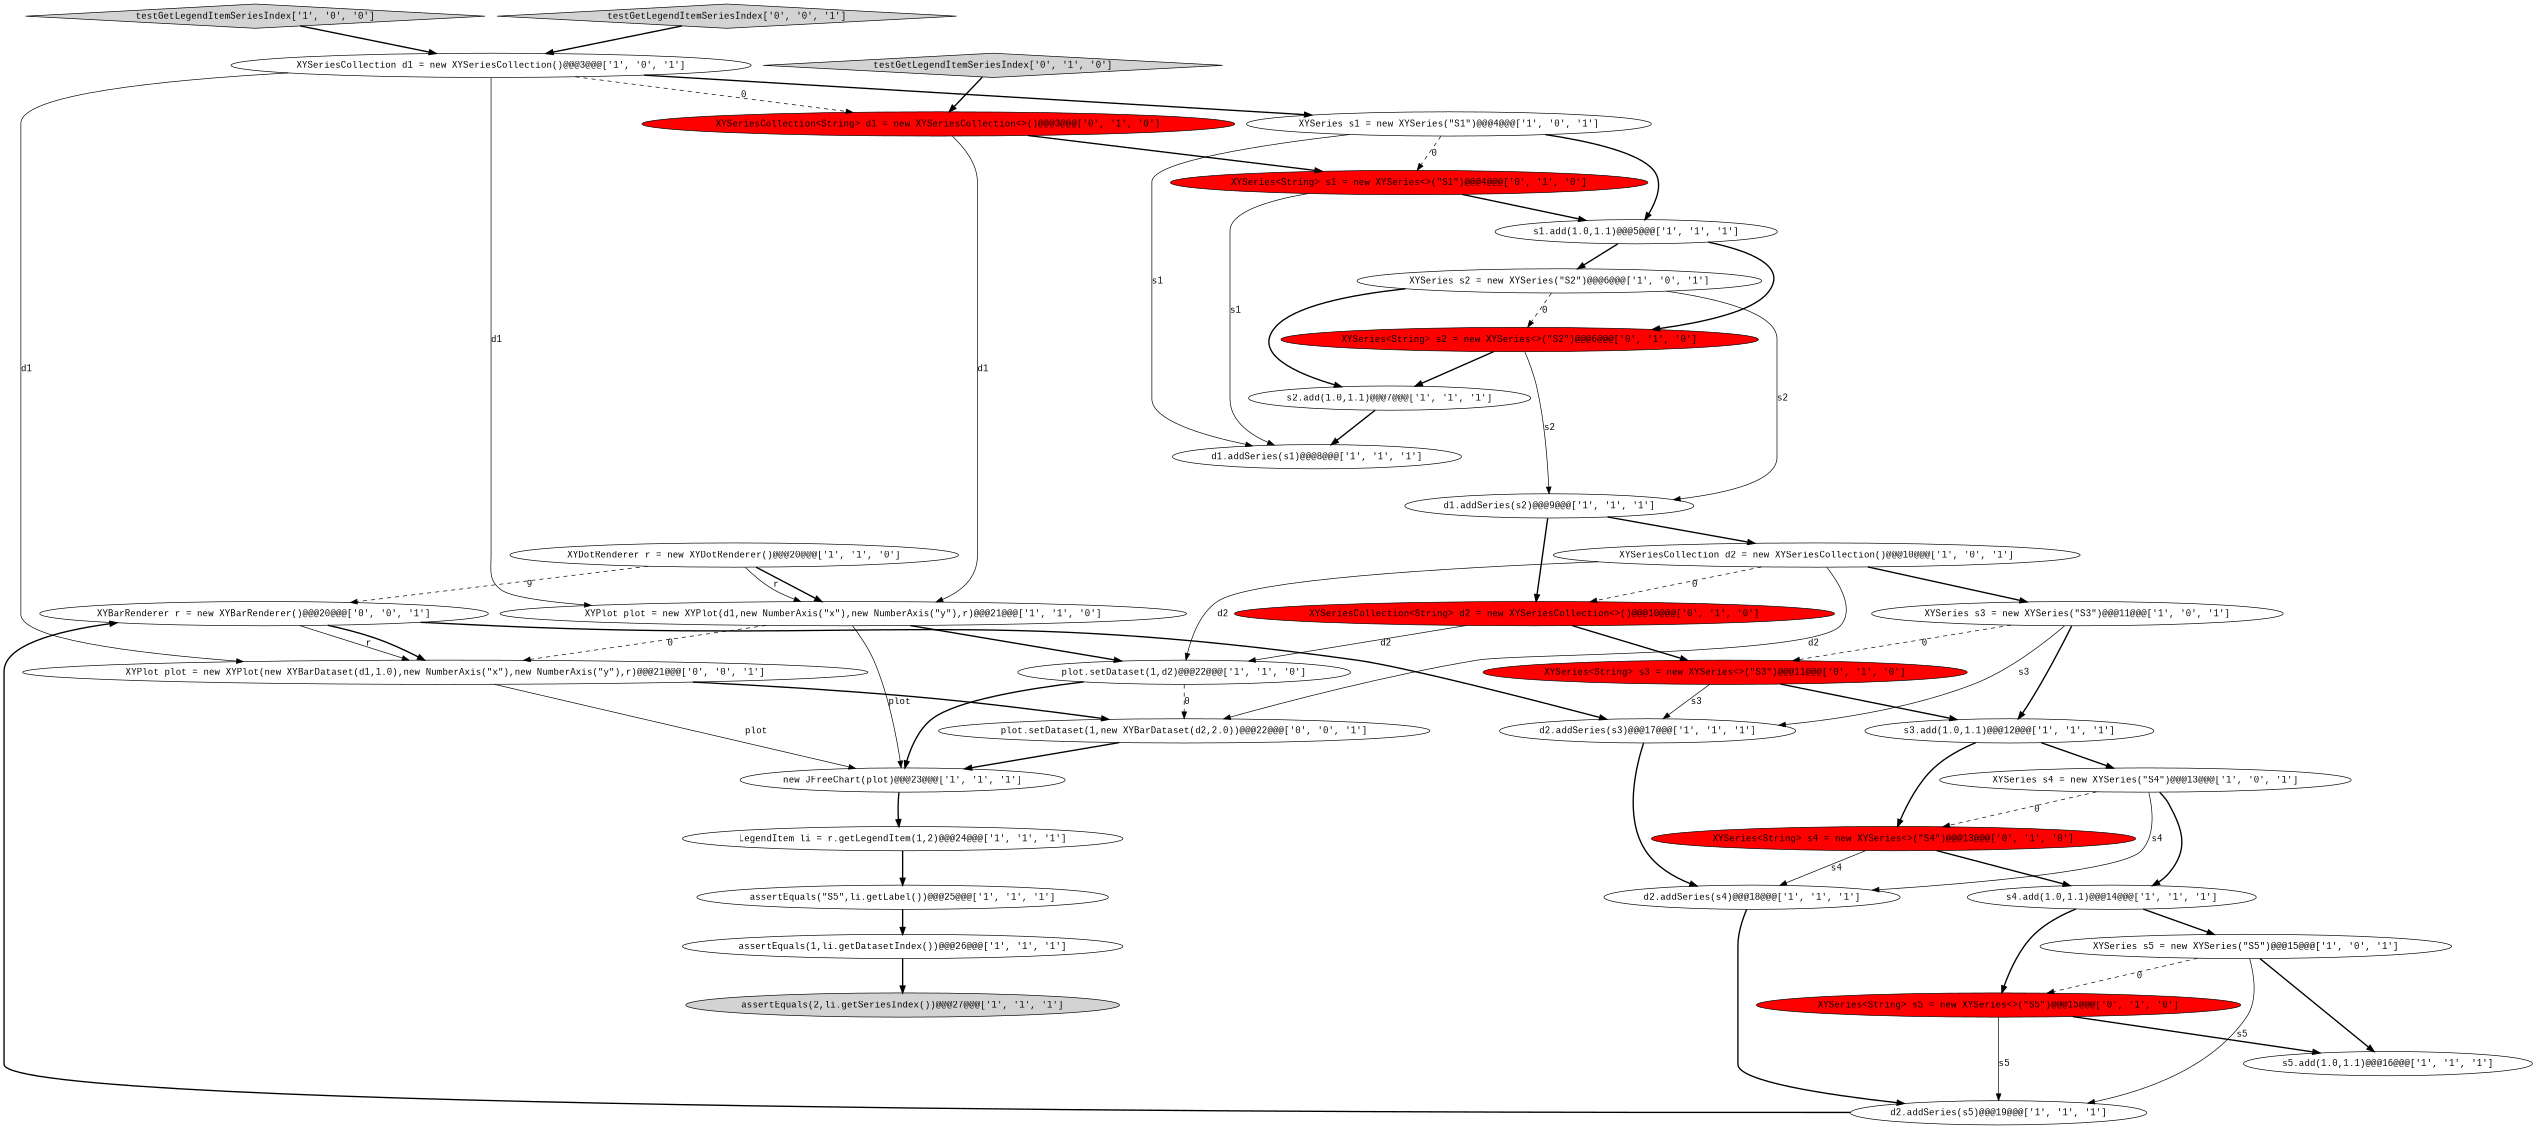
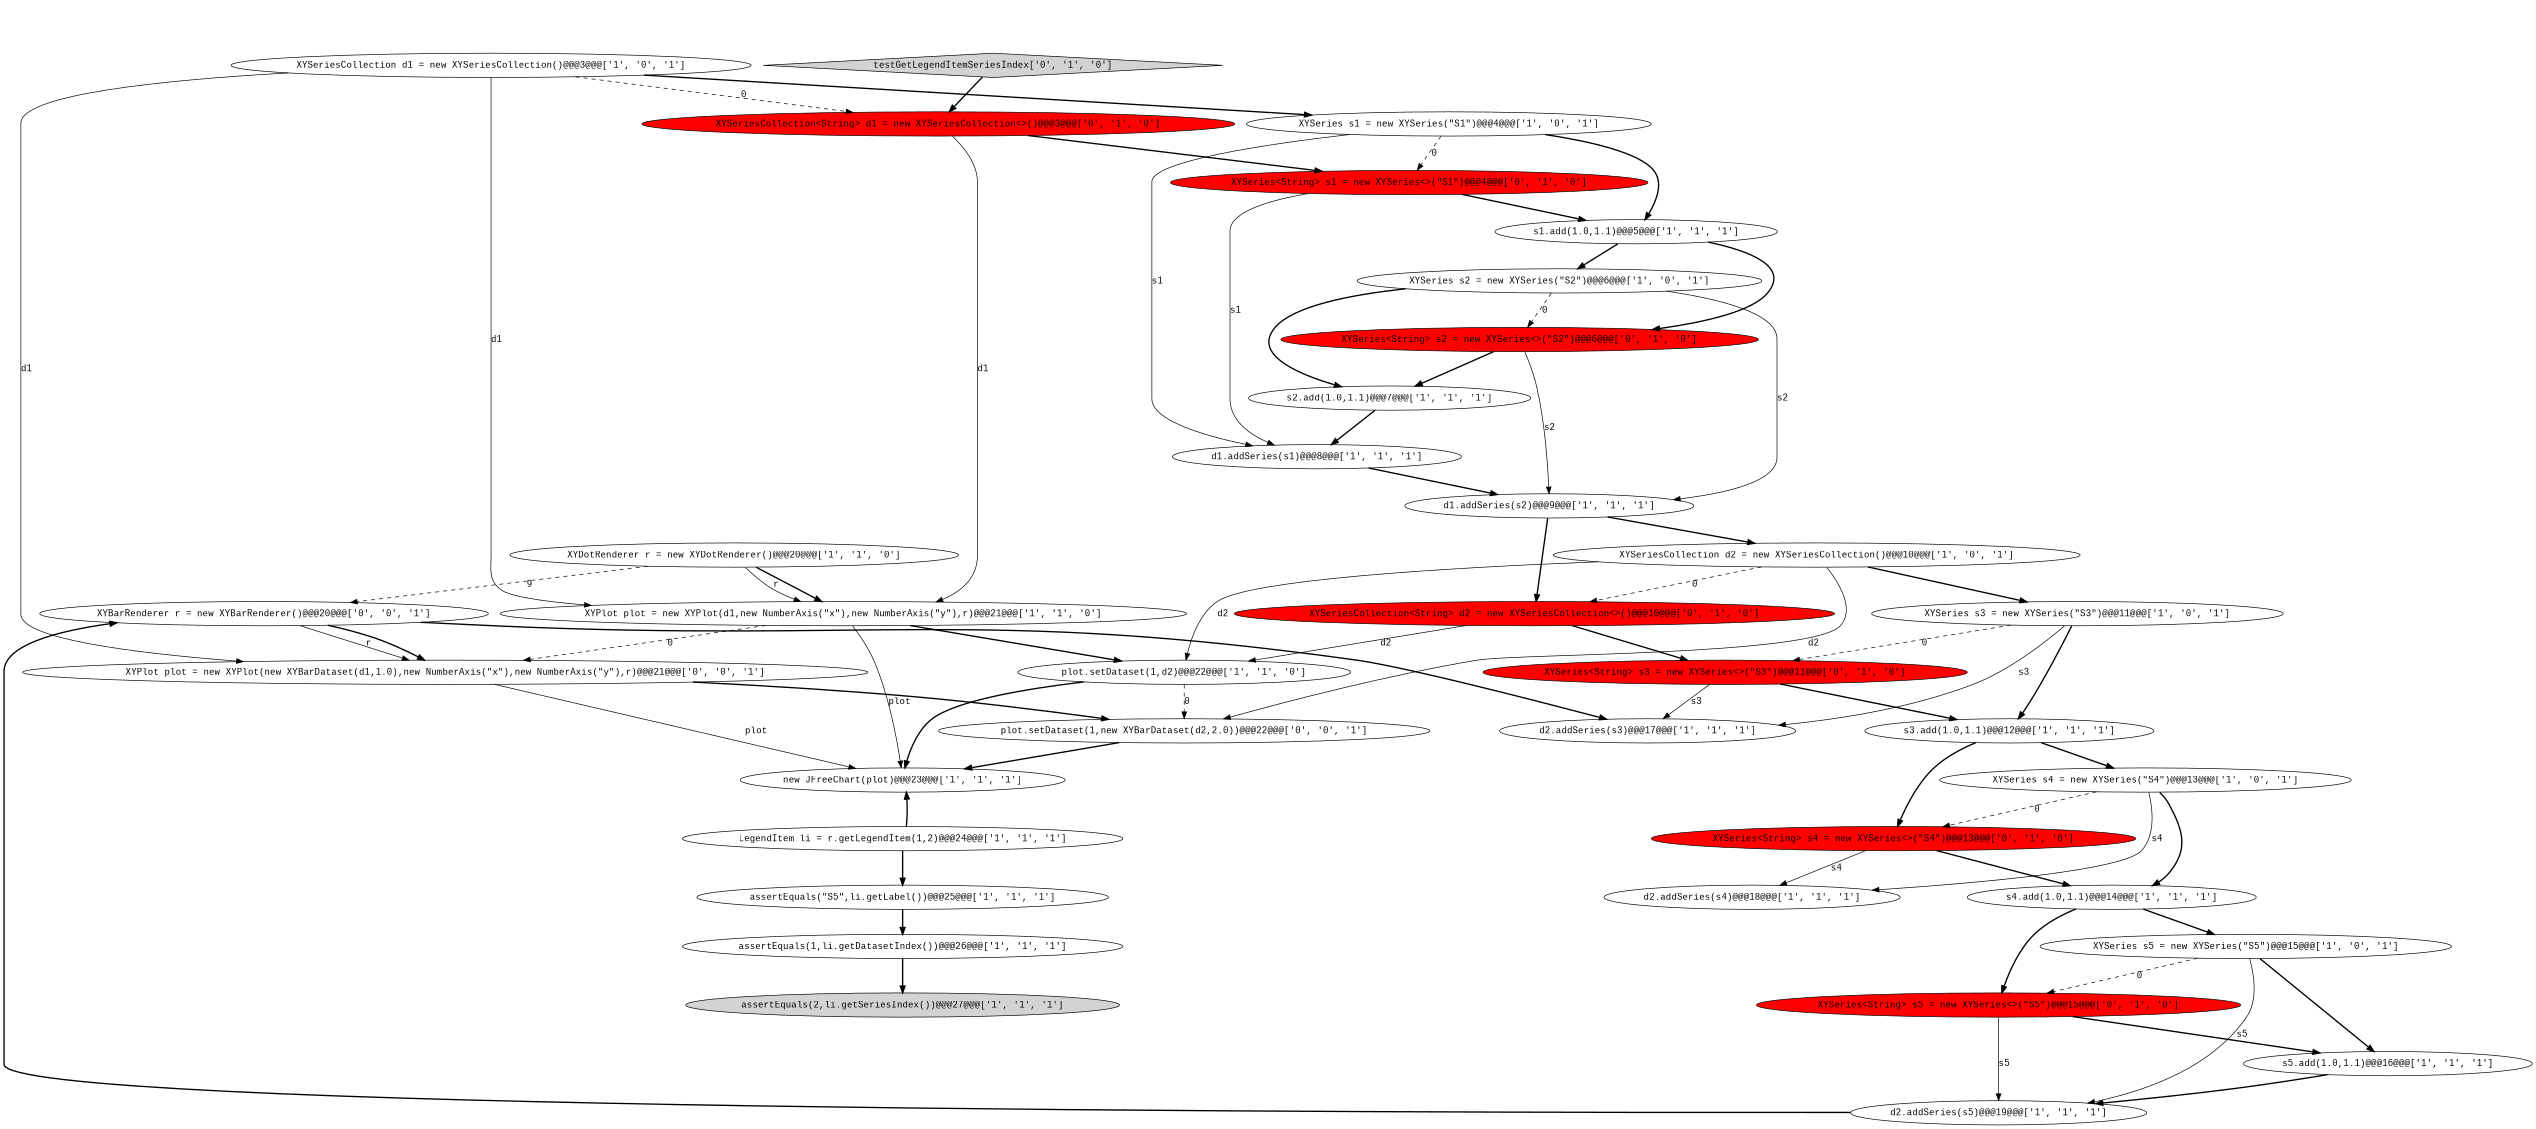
  digraph {
    fontname="Liberation Mono"
    node [fillcolor=white fontname="Liberation Mono" shape=ellipse style=filled]
    edge [fontname="Liberation Mono" style=bold]
    n1 [label="XYBarRenderer r = new XYBarRenderer()@@@20@@@['0', '0', '1']"]
    n2 [label="XYPlot plot = new XYPlot(new XYBarDataset(d1,1.0),new NumberAxis(\"x\"),new NumberAxis(\"y\"),r)@@@21@@@['0', '0', '1']"]
    n3 [label="d2.addSeries(s3)@@@17@@@['1', '1', '1']"]
    n4 [label="new JFreeChart(plot)@@@23@@@['1', '1', '1']"]
    n5 [label="plot.setDataset(1,new XYBarDataset(d2,2.0))@@@22@@@['0', '0', '1']"]
    n6 [fillcolor=red label="XYSeries<String> s2 = new XYSeries<>(\"S2\")@@@6@@@['0', '1', '0']"]
    n7 [label="s2.add(1.0,1.1)@@@7@@@['1', '1', '1']"]
    n8 [label="d1.addSeries(s2)@@@9@@@['1', '1', '1']"]
    n9 [label="d1.addSeries(s1)@@@8@@@['1', '1', '1']"]
    n10 [fillcolor=red label="XYSeriesCollection<String> d2 = new XYSeriesCollection<>()@@@10@@@['0', '1', '0']"]
    n11 [label="XYSeriesCollection d2 = new XYSeriesCollection()@@@10@@@['1', '0', '1']"]
    n12 [label="s5.add(1.0,1.1)@@@16@@@['1', '1', '1']"]
    n13 [label="d2.addSeries(s4)@@@18@@@['1', '1', '1']"]
    n14 [label="LegendItem li = r.getLegendItem(1,2)@@@24@@@['1', '1', '1']"]
    n15 [label="assertEquals(\"S5\",li.getLabel())@@@25@@@['1', '1', '1']"]
    n16 [label="XYSeries s2 = new XYSeries(\"S2\")@@@6@@@['1', '0', '1']"]
    n17 [fillcolor=red label="XYSeriesCollection<String> d1 = new XYSeriesCollection<>()@@@3@@@['0', '1', '0']"]
    n18 [fillcolor=red label="XYSeries<String> s1 = new XYSeries<>(\"S1\")@@@4@@@['0', '1', '0']"]
    n19 [label="XYPlot plot = new XYPlot(d1,new NumberAxis(\"x\"),new NumberAxis(\"y\"),r)@@@21@@@['1', '1', '0']"]
    n20 [label="s1.add(1.0,1.1)@@@5@@@['1', '1', '1']"]
    n21 [label="plot.setDataset(1,d2)@@@22@@@['1', '1', '0']"]
-   n22 [fillcolor=lightgray label="testGetLegendItemSeriesIndex['1', '0', '0']" shape=diamond]
    n23 [label="XYSeriesCollection d1 = new XYSeriesCollection()@@@3@@@['1', '0', '1']"]
    n24 [label="XYSeries s1 = new XYSeries(\"S1\")@@@4@@@['1', '0', '1']"]
    n25 [label="d2.addSeries(s5)@@@19@@@['1', '1', '1']"]
    n26 [label="XYDotRenderer r = new XYDotRenderer()@@@20@@@['1', '1', '0']"]
    n27 [fillcolor=red label="XYSeries<String> s3 = new XYSeries<>(\"S3\")@@@11@@@['0', '1', '0']"]
    n28 [label="s3.add(1.0,1.1)@@@12@@@['1', '1', '1']"]
    n29 [fillcolor=red label="XYSeries<String> s4 = new XYSeries<>(\"S4\")@@@13@@@['0', '1', '0']"]
    n30 [label="s4.add(1.0,1.1)@@@14@@@['1', '1', '1']"]
    n31 [fillcolor=red label="XYSeries<String> s5 = new XYSeries<>(\"S5\")@@@15@@@['0', '1', '0']"]
    n32 [label="XYSeries s5 = new XYSeries(\"S5\")@@@15@@@['1', '0', '1']"]
    n33 [label="assertEquals(1,li.getDatasetIndex())@@@26@@@['1', '1', '1']"]
    n34 [fillcolor=lightgray label="assertEquals(2,li.getSeriesIndex())@@@27@@@['1', '1', '1']"]
    n35 [label="XYSeries s3 = new XYSeries(\"S3\")@@@11@@@['1', '0', '1']"]
    n36 [fillcolor=lightgray label="testGetLegendItemSeriesIndex['0', '1', '0']" shape=diamond]
    n37 [label="XYSeries s4 = new XYSeries(\"S4\")@@@13@@@['1', '0', '1']"]
-   n38 [fillcolor=lightgray label="testGetLegendItemSeriesIndex['0', '0', '1']" shape=diamond]
    n1 -> n2 [label=r style=solid]
    n1 -> n2
    n1 -> n3
    n2 -> n4 [label=plot style=solid]
    n2 -> n5
-   n3 -> n13
-   n4 -> n14
+   n14 -> n4
    n5 -> n4
    n6 -> n7
    n6 -> n8 [label=s2 style=solid]
    n7 -> n9
    n8 -> n10
    n8 -> n11
+   n9 -> n8
    n10 -> n21 [label=d2 style=solid]
    n10 -> n27
    n11 -> n5 [label=d2 style=solid]
    n11 -> n10 [label=0 style=dashed]
    n11 -> n21 [label=d2 style=solid]
    n11 -> n35
-   n13 -> n25
+   n12 -> n25
    n14 -> n15
    n15 -> n33
    n16 -> n6 [label=0 style=dashed]
    n16 -> n7
    n16 -> n8 [label=s2 style=solid]
    n17 -> n18
    n17 -> n19 [label=d1 style=solid]
    n18 -> n9 [label=s1 style=solid]
    n18 -> n20
    n19 -> n2 [label=0 style=dashed]
    n19 -> n4 [label=plot style=solid]
    n19 -> n21
    n20 -> n6
    n20 -> n16
    n21 -> n4
    n21 -> n5 [label=0 style=dashed]
-   n22 -> n23
    n23 -> n2 [label=d1 style=solid]
    n23 -> n17 [label=0 style=dashed]
    n23 -> n19 [label=d1 style=solid]
    n23 -> n24
    n24 -> n9 [label=s1 style=solid]
    n24 -> n18 [label=0 style=dashed]
    n24 -> n20
    n25 -> n1
    n26 -> n1 [label=9 style=dashed]
    n26 -> n19
    n26 -> n19 [label=r style=solid]
    n27 -> n3 [label=s3 style=solid]
    n27 -> n28
    n28 -> n29
    n28 -> n37
    n29 -> n13 [label=s4 style=solid]
    n29 -> n30
    n30 -> n31
    n30 -> n32
    n31 -> n12
    n31 -> n25 [label=s5 style=solid]
    n32 -> n12
    n32 -> n25 [label=s5 style=solid]
    n32 -> n31 [label=0 style=dashed]
    n33 -> n34
    n35 -> n3 [label=s3 style=solid]
    n35 -> n27 [label=0 style=dashed]
    n35 -> n28
    n36 -> n17
    n37 -> n13 [label=s4 style=solid]
    n37 -> n29 [label=0 style=dashed]
    n37 -> n30
-   n38 -> n23
  }
